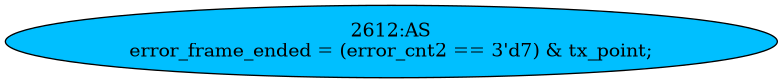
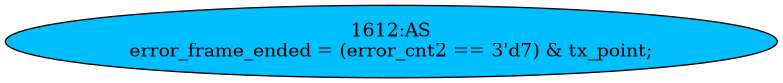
  strict digraph {
-   n1 [ast="<pyverilog.vparser.ast.Assign object at 0x7f44f6b5e0d0>" def_var="['error_frame_ended']" fillcolor=deepskyblue label="2612:AS\nerror_frame_ended = (error_cnt2 == 3'd7) & tx_point;" statements="[]" style=filled typ=Assign use_var="['error_cnt2', 'tx_point']"]
+   n1 [ast="<pyverilog.vparser.ast.Assign object at 0x7f44f6b5e0d0>" def_var="['error_frame_ended']" fillcolor=deepskyblue label="1612:AS\nerror_frame_ended = (error_cnt2 == 3'd7) & tx_point;" statements="[]" style=filled typ=Assign use_var="['error_cnt2', 'tx_point']"]
  }
